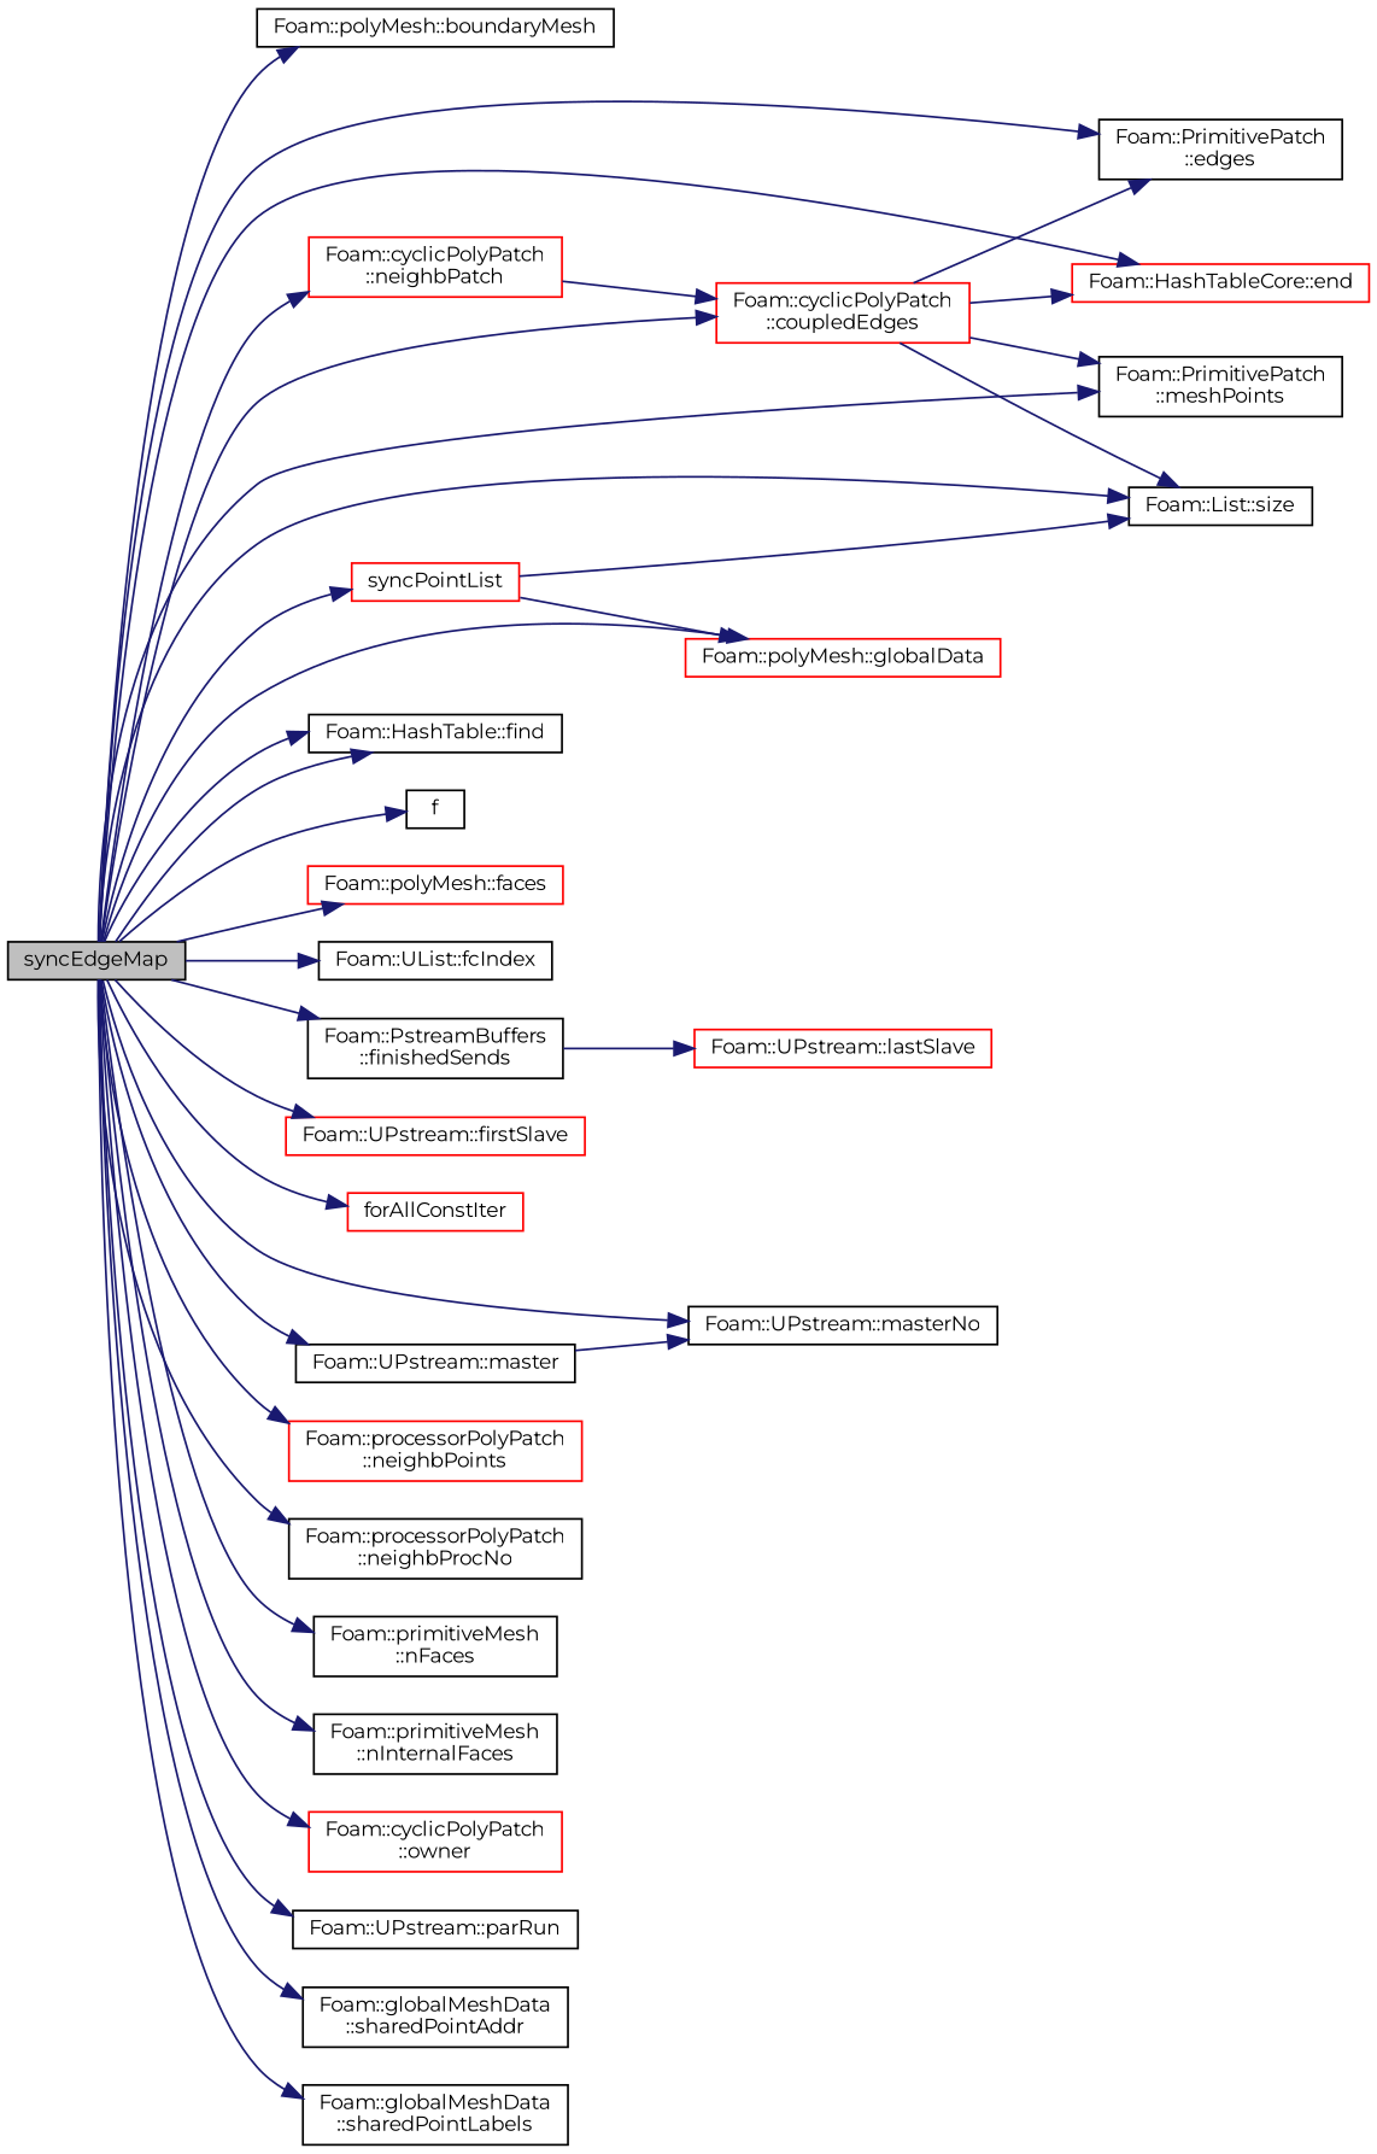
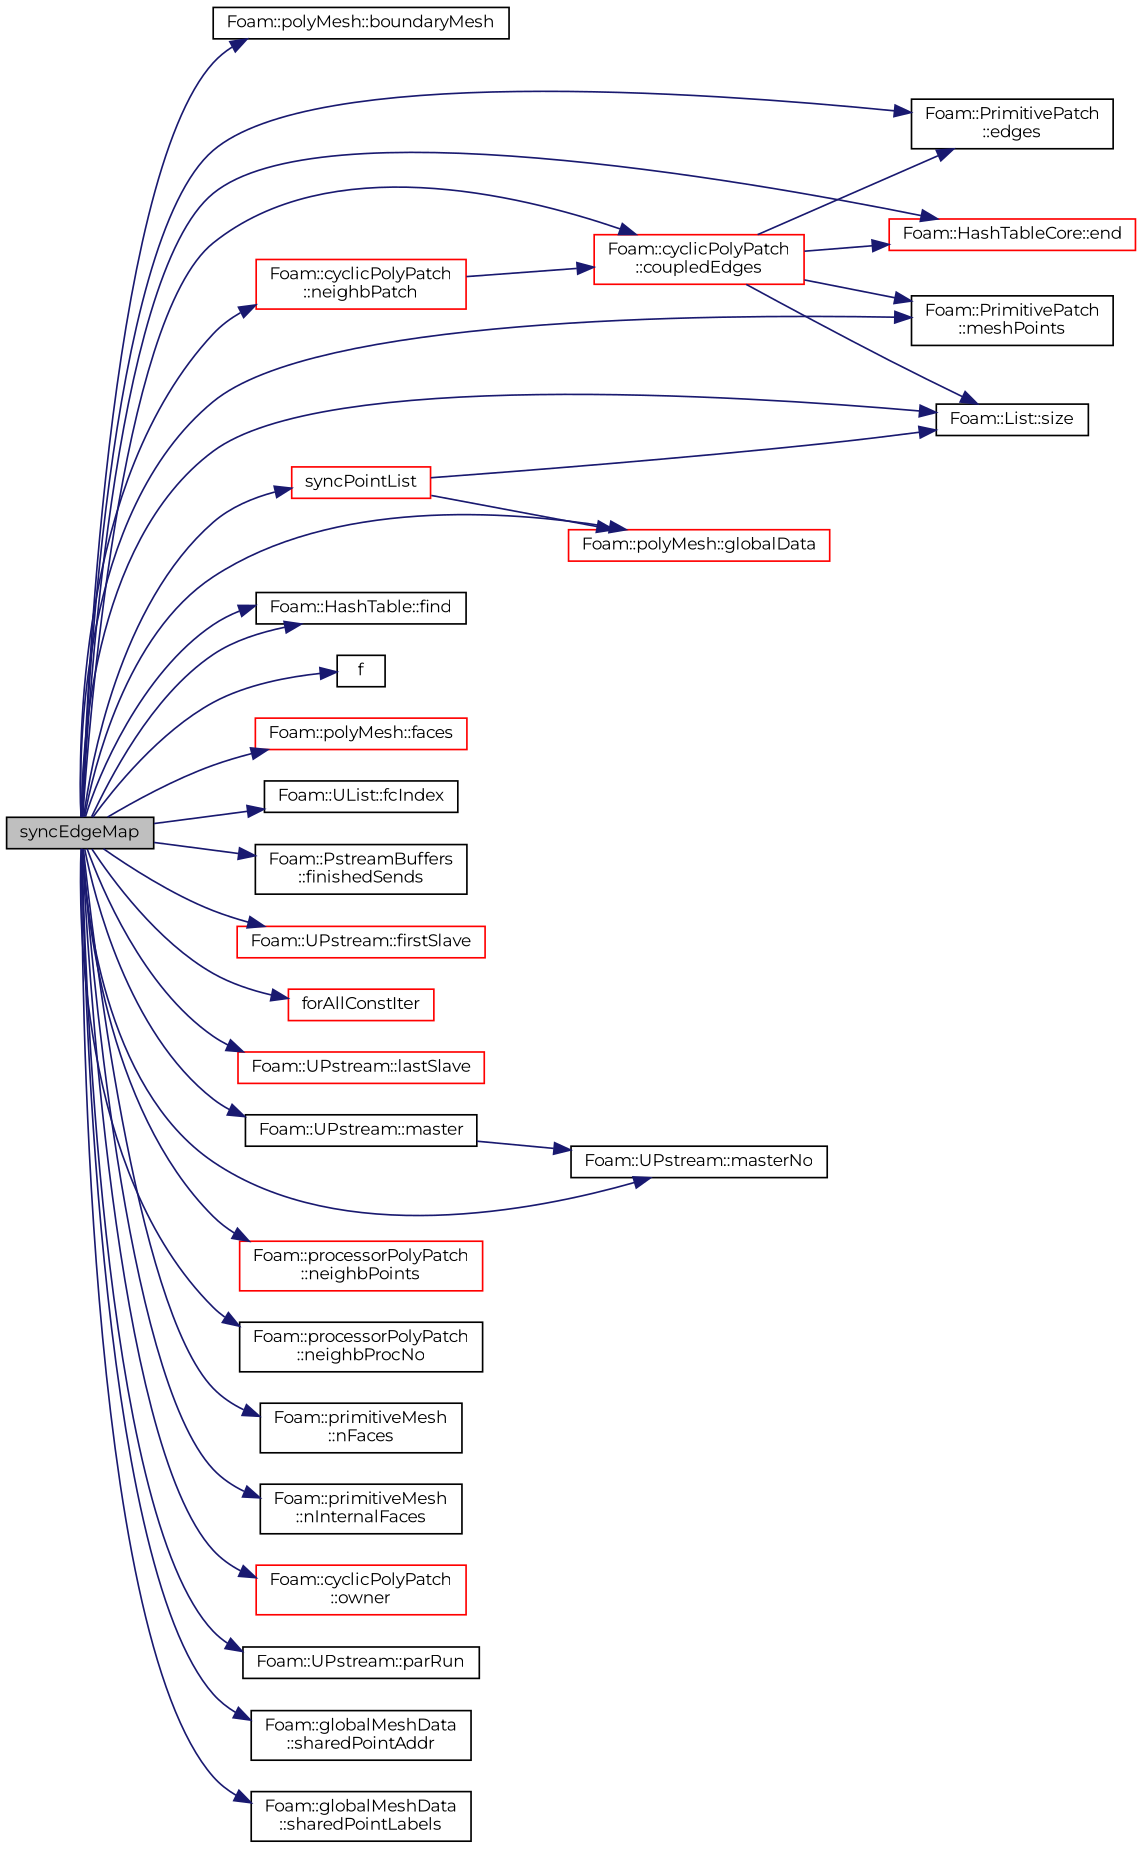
  digraph {
    fontname=Montserrat
    rankdir=LR
    node [color=black fontname=Montserrat fontsize=10 shape=record]
    edge [color=midnightblue fontname=Montserrat fontsize=10 labelfontname=Helvetica labelfontsize=10 style=solid]
    n1 [fillcolor=grey75 fontcolor=black height=0.2 label=syncEdgeMap style=filled width=0.4]
    n2 [height=0.2 label="Foam::polyMesh::boundaryMesh" width=0.4]
    n3 [color=red height=0.2 label="Foam::cyclicPolyPatch\l::coupledEdges" width=0.4]
    n4 [height=0.2 label="Foam::PrimitivePatch\l::edges" width=0.4]
    n5 [color=red height=0.2 label="Foam::HashTableCore::end" width=0.4]
    n6 [height=0.2 label="Foam::HashTable::find" width=0.4]
    n7 [height=0.2 label="Foam::PrimitivePatch\l::meshPoints" width=0.4]
    n8 [height=0.2 label="Foam::List::size" width=0.4]
    n9 [height=0.2 label=f width=0.4]
    n10 [color=red height=0.2 label="Foam::polyMesh::faces" width=0.4]
    n11 [height=0.2 label="Foam::UList::fcIndex" width=0.4]
    n12 [height=0.2 label="Foam::PstreamBuffers\l::finishedSends" width=0.4]
    n13 [color=red height=0.2 label="Foam::UPstream::firstSlave" width=0.4]
    n14 [color=red height=0.2 label=forAllConstIter width=0.4]
    n15 [color=red height=0.2 label="Foam::polyMesh::globalData" width=0.4]
    n16 [color=red height=0.2 label="Foam::UPstream::lastSlave" width=0.4]
    n17 [height=0.2 label="Foam::UPstream::master" width=0.4]
    n18 [height=0.2 label="Foam::UPstream::masterNo" width=0.4]
    n19 [color=red height=0.2 label="Foam::cyclicPolyPatch\l::neighbPatch" width=0.4]
    n20 [color=red height=0.2 label="Foam::processorPolyPatch\l::neighbPoints" width=0.4]
    n21 [height=0.2 label="Foam::processorPolyPatch\l::neighbProcNo" width=0.4]
    n22 [height=0.2 label="Foam::primitiveMesh\l::nFaces" width=0.4]
    n23 [height=0.2 label="Foam::primitiveMesh\l::nInternalFaces" width=0.4]
    n24 [color=red height=0.2 label="Foam::cyclicPolyPatch\l::owner" width=0.4]
    n25 [height=0.2 label="Foam::UPstream::parRun" width=0.4]
    n26 [height=0.2 label="Foam::globalMeshData\l::sharedPointAddr" width=0.4]
    n27 [height=0.2 label="Foam::globalMeshData\l::sharedPointLabels" width=0.4]
    n28 [color=red height=0.2 label=syncPointList width=0.4]
    n1 -> n2
    n1 -> n3
    n1 -> n4
    n1 -> n5
    n1 -> n6
    n1 -> n6
    n1 -> n7
    n1 -> n8
    n1 -> n9
    n1 -> n10
    n1 -> n11
    n1 -> n12
    n1 -> n13
    n1 -> n14
    n1 -> n15
-   n12 -> n16
+   n1 -> n16
    n1 -> n17
    n1 -> n18
    n1 -> n19
    n1 -> n20
    n1 -> n21
    n1 -> n22
    n1 -> n23
    n1 -> n24
    n1 -> n25
    n1 -> n26
    n1 -> n27
    n1 -> n28
    n3 -> n4
    n3 -> n5
    n3 -> n7
    n3 -> n8
    n17 -> n18
    n19 -> n3
    n28 -> n8
    n28 -> n15
  }
